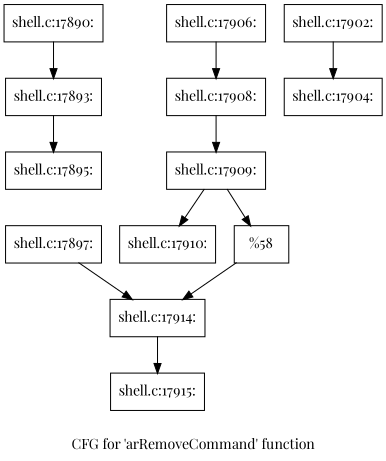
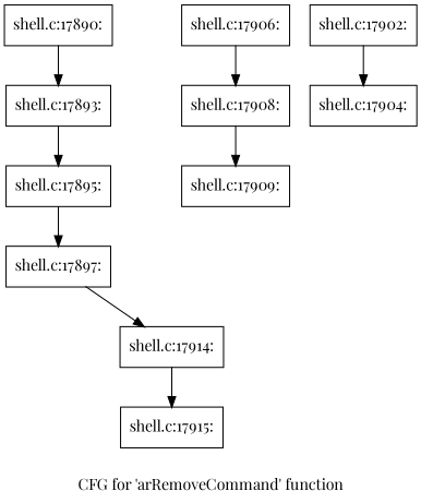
  digraph {
    fontname="Playfair Display"
    label="CFG for 'arRemoveCommand' function"
    node [fontname="Playfair Display" shape=record]
    edge [fontname="Playfair Display"]
    n1 [label="{shell.c:17890:}"]
    n2 [label="{shell.c:17893:}"]
    n3 [label="{shell.c:17895:}"]
    n4 [label="{shell.c:17897:}"]
    n5 [label="{shell.c:17915:}"]
    n6 [label="{shell.c:17914:}"]
    n7 [label="{shell.c:17902:}"]
    n8 [label="{shell.c:17904:}"]
    n9 [label="{shell.c:17909:}"]
-   n10 [label="{shell.c:17910:}"]
-   n11 [label="{%58}"]
    n12 [label="{shell.c:17906:}"]
    n13 [label="{shell.c:17908:}"]
    n1 -> n2
    n2 -> n3
+   n3 -> n4
    n4 -> n6
    n6 -> n5
    n7 -> n8
-   n9 -> n10
-   n9 -> n11
-   n11 -> n6
    n12 -> n13
    n13 -> n9
  }
